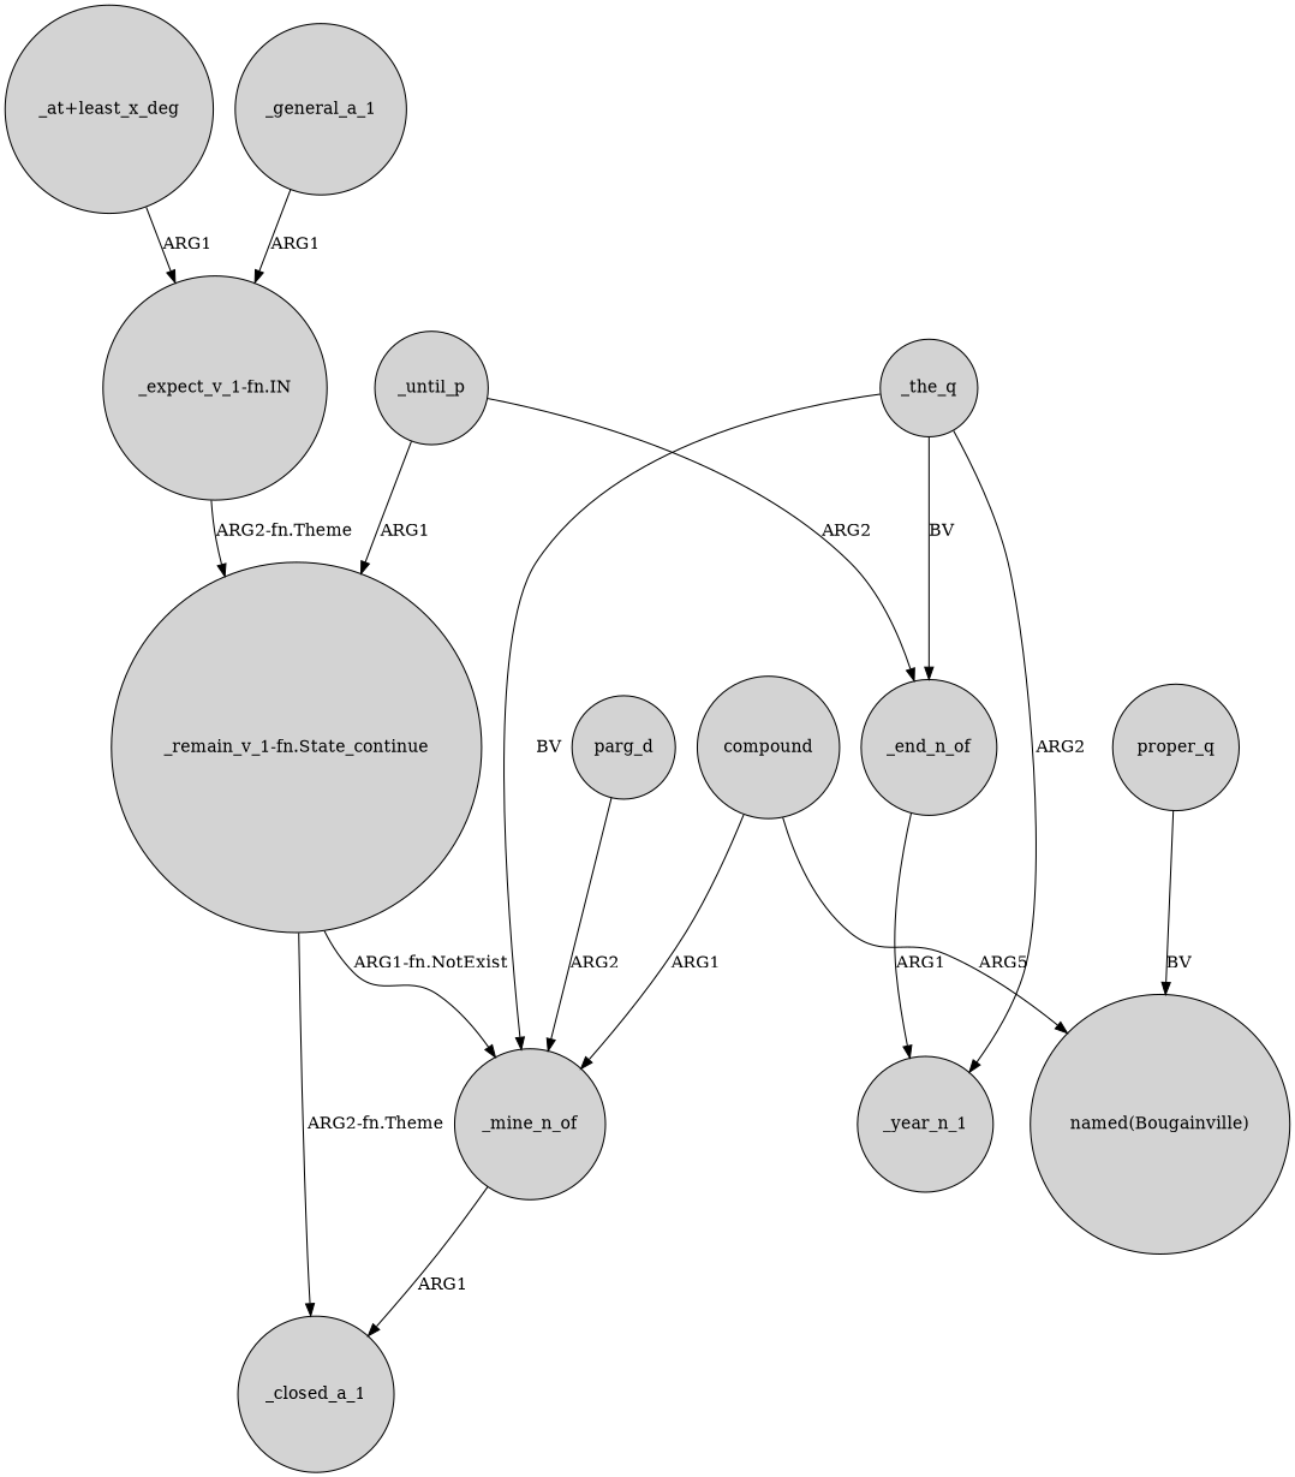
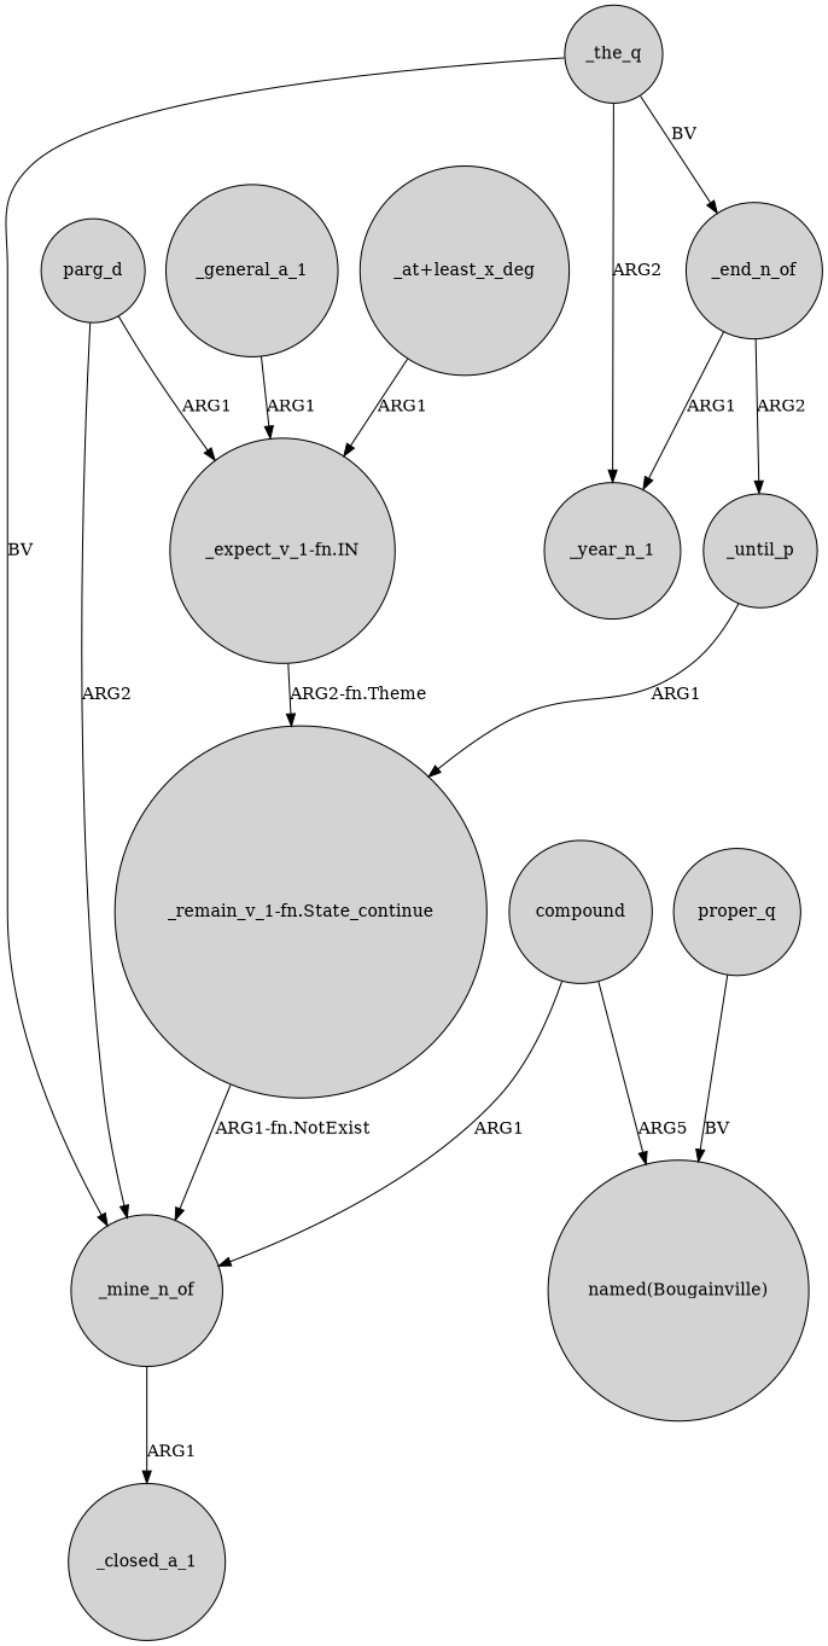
  digraph {
    node [shape=circle style=filled]
    "_expect_v_1-fn.IN"
    "_remain_v_1-fn.State_continue"
    _mine_n_of
    _closed_a_1
    _until_p
    _end_n_of
    _year_n_1
    _the_q
    proper_q
    "named(Bougainville)"
    parg_d
    compound
    "_at+least_x_deg"
    _general_a_1
    "_expect_v_1-fn.IN" -> "_remain_v_1-fn.State_continue" [label="ARG2-fn.Theme"]
    "_remain_v_1-fn.State_continue" -> _mine_n_of [label="ARG1-fn.NotExist"]
-   "_remain_v_1-fn.State_continue" -> _closed_a_1 [label="ARG2-fn.Theme"]
    _mine_n_of -> _closed_a_1 [label=ARG1]
    _until_p -> "_remain_v_1-fn.State_continue" [label=ARG1]
-   _until_p -> _end_n_of [label=ARG2]
+   _end_n_of -> _until_p [label=ARG2]
    _end_n_of -> _year_n_1 [label=ARG1]
    _the_q -> _mine_n_of [label=BV]
    _the_q -> _end_n_of [label=BV]
    _the_q -> _year_n_1 [label=ARG2]
    proper_q -> "named(Bougainville)" [label=BV]
+   parg_d -> "_expect_v_1-fn.IN" [label=ARG1]
    parg_d -> _mine_n_of [label=ARG2]
    compound -> _mine_n_of [label=ARG1]
    compound -> "named(Bougainville)" [label=ARG5]
    "_at+least_x_deg" -> "_expect_v_1-fn.IN" [label=ARG1]
    _general_a_1 -> "_expect_v_1-fn.IN" [label=ARG1]
  }
